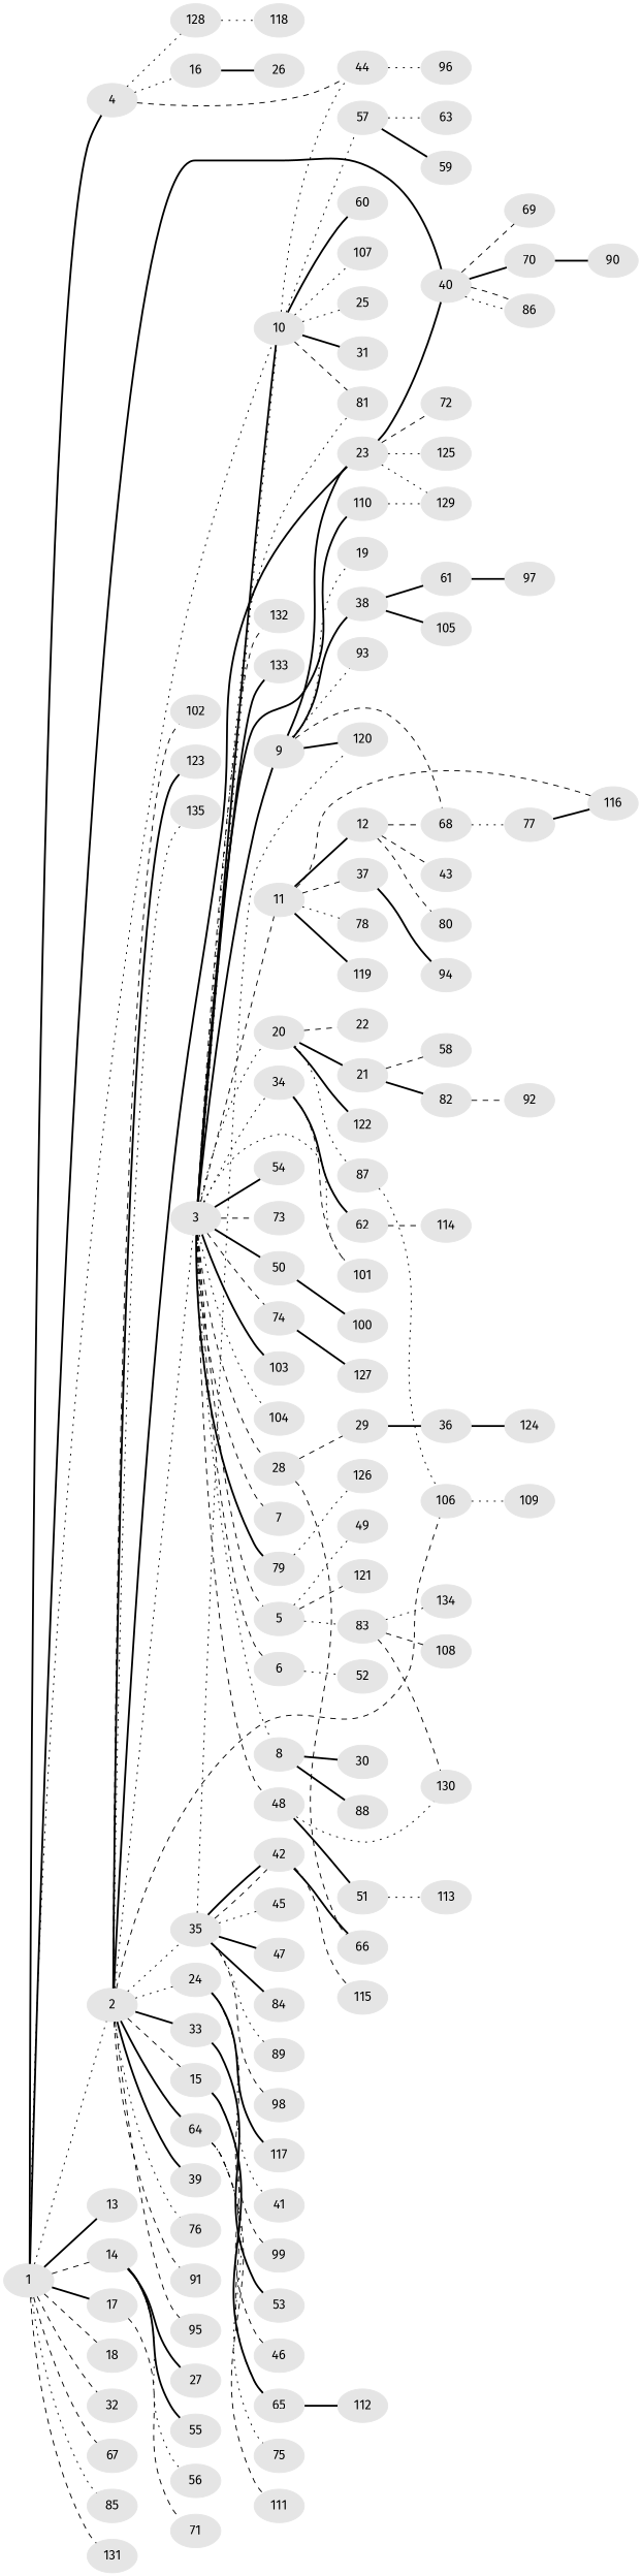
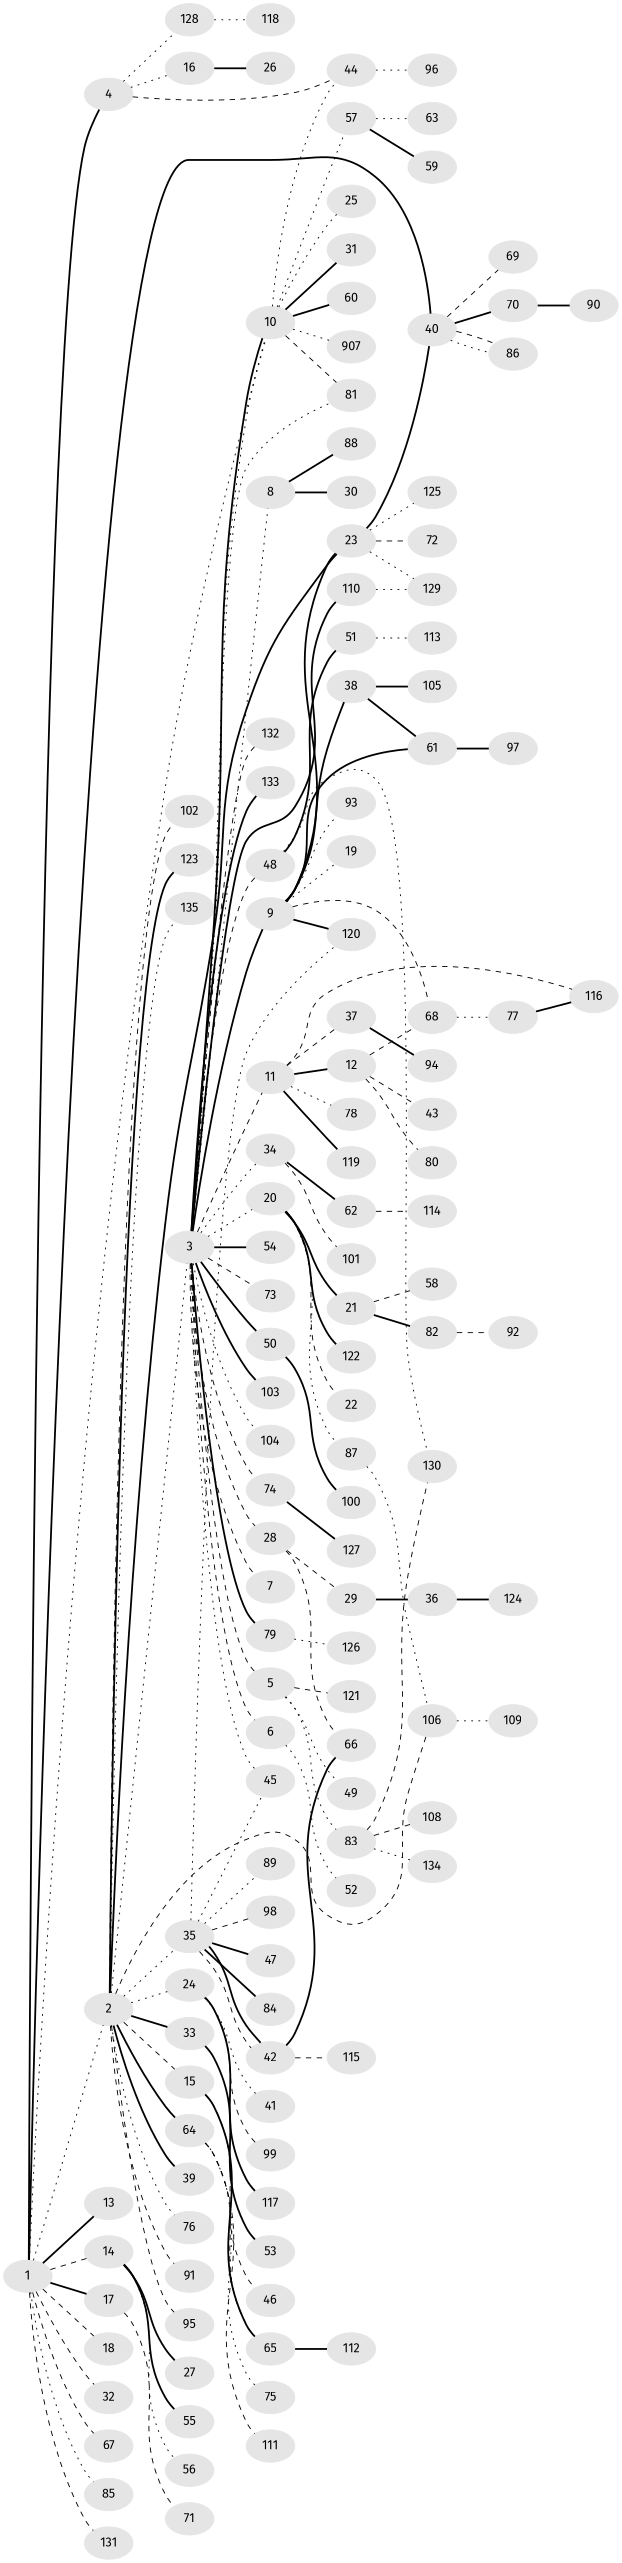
  graph {
    fontname="Fira Sans"
    rankdir=LR
    node [color=gray90 fontname="Fira Sans" style=filled]
    edge [fontname="Fira Sans" style=bold]
    1
    2
    4
    10
    13
    14
    17
    18
    32
    40
    67
    85
    131
    3
    15
    23
    24
    33
    35
    39
    64
    76
    91
    95
    102
    106
    123
    135
    16
    44
    128
    81
    25
    31
    57
    60
-   107
+   107 [label=907]
    27
    55
    56
    71
    69
    70
    86
    5
    6
    7
    8
    9
    11
    20
    28
    34
    48
    50
    54
    73
    74
    79
    101
    103
    104
    110
    132
    133
    46
    65
    72
    125
    129
    41
    99
    117
    53
    120
    42
    45
    47
    84
    89
    98
    75
    111
    109
    49
    83
    121
    52
    30
    88
    19
    38
    61
    68
    93
    12
    37
    78
    116
    119
    21
    22
    87
    122
    29
    66
    62
    51
    130
    100
    127
    126
    26
    96
    118
    108
    134
    105
    97
    77
    59
    63
    43
    80
    94
    112
    58
    82
    92
    36
    124
    114
    115
    90
    113
    1 -- 2 [style=dotted]
    1 -- 4
    1 -- 10 [style=dotted]
    1 -- 13
    1 -- 14 [style=dashed]
    1 -- 17
    1 -- 18 [style=dashed]
    1 -- 32 [style=dashed]
    1 -- 40
    1 -- 67 [style=dashed]
    1 -- 85 [style=dotted]
    1 -- 131 [style=dashed]
    2 -- 3 [style=dotted]
    2 -- 15 [style=dashed]
    2 -- 23
    2 -- 24 [style=dotted]
    2 -- 33
    2 -- 35 [style=dotted]
    2 -- 39
    2 -- 64
    2 -- 76 [style=dotted]
    2 -- 91 [style=dashed]
    2 -- 95 [style=dashed]
    2 -- 102 [style=dashed]
    2 -- 106 [style=dashed]
    2 -- 123
    2 -- 135 [style=dotted]
    4 -- 16 [style=dotted]
    4 -- 44 [style=dashed]
    4 -- 128 [style=dotted]
    10 -- 44 [style=dotted]
    10 -- 81 [style=dashed]
    10 -- 25 [style=dotted]
    10 -- 31
    10 -- 57 [style=dotted]
    10 -- 60
    10 -- 107 [style=dotted]
    14 -- 27
    14 -- 55
    14 -- 56 [style=dotted]
    17 -- 71 [style=dashed]
    40 -- 69 [style=dashed]
    40 -- 70
    40 -- 86 [style=dotted]
    40 -- 86 [style=dashed]
    3 -- 10 [style=dotted]
    3 -- 10
    3 -- 81 [style=dotted]
    3 -- 5 [style=dashed]
    3 -- 6 [style=dashed]
    3 -- 7 [style=dashed]
    3 -- 8 [style=dotted]
    3 -- 9
    3 -- 11 [style=dashed]
    3 -- 20 [style=dotted]
    3 -- 28 [style=dashed]
    3 -- 34 [style=dotted]
    3 -- 48 [style=dashed]
    3 -- 50
    3 -- 54
    3 -- 73 [style=dashed]
    3 -- 74 [style=dashed]
    3 -- 79
-   3 -- 101 [style=dotted]
+   3 -- 45 [style=dotted]
    3 -- 103
    3 -- 104 [style=dotted]
    3 -- 110
    3 -- 132 [style=dashed]
    3 -- 133
    15 -- 46 [style=dashed]
    15 -- 65
    23 -- 40
    23 -- 72 [style=dashed]
    23 -- 125 [style=dotted]
    23 -- 129 [style=dotted]
    24 -- 41 [style=dotted]
    24 -- 99 [style=dashed]
    24 -- 117
    33 -- 53
    35 -- 120 [style=dotted]
    35 -- 42 [style=dashed]
    35 -- 42
    35 -- 45 [style=dotted]
    35 -- 47
    35 -- 84
    35 -- 89 [style=dotted]
    35 -- 98 [style=dashed]
    64 -- 65 [style=dashed]
    64 -- 75 [style=dotted]
    64 -- 111 [style=dashed]
    106 -- 109 [style=dotted]
    16 -- 26
    44 -- 96 [style=dotted]
    128 -- 118 [style=dotted]
    57 -- 59
    57 -- 63 [style=dotted]
    70 -- 90
    5 -- 49 [style=dotted]
    5 -- 83 [style=dotted]
    5 -- 121 [style=dashed]
    6 -- 52 [style=dotted]
    8 -- 30
    8 -- 88
    9 -- 23
    9 -- 120
    9 -- 19 [style=dotted]
    9 -- 38
+   9 -- 61
    9 -- 68 [style=dashed]
    9 -- 93 [style=dotted]
    11 -- 12
    11 -- 37 [style=dashed]
    11 -- 78 [style=dotted]
    11 -- 116 [style=dashed]
    11 -- 119
    20 -- 21
    20 -- 22 [style=dashed]
    20 -- 87 [style=dotted]
    20 -- 122
    28 -- 29 [style=dashed]
    28 -- 66 [style=dashed]
    34 -- 101 [style=dashed]
    34 -- 62
    48 -- 51
    48 -- 130 [style=dotted]
    50 -- 100
    74 -- 127
    79 -- 126 [style=dotted]
    110 -- 129 [style=dotted]
    65 -- 112
    42 -- 66
    42 -- 115 [style=dashed]
    83 -- 130 [style=dashed]
    83 -- 108 [style=dashed]
    83 -- 134 [style=dotted]
    38 -- 61
    38 -- 105
    61 -- 97
    68 -- 77 [style=dotted]
    12 -- 68 [style=dashed]
    12 -- 43 [style=dashed]
    12 -- 80 [style=dashed]
    37 -- 94
    21 -- 58 [style=dashed]
    21 -- 82
    87 -- 106 [style=dotted]
    29 -- 36
    62 -- 114 [style=dashed]
    51 -- 113 [style=dotted]
    77 -- 116
    82 -- 92 [style=dashed]
    36 -- 124
  }
